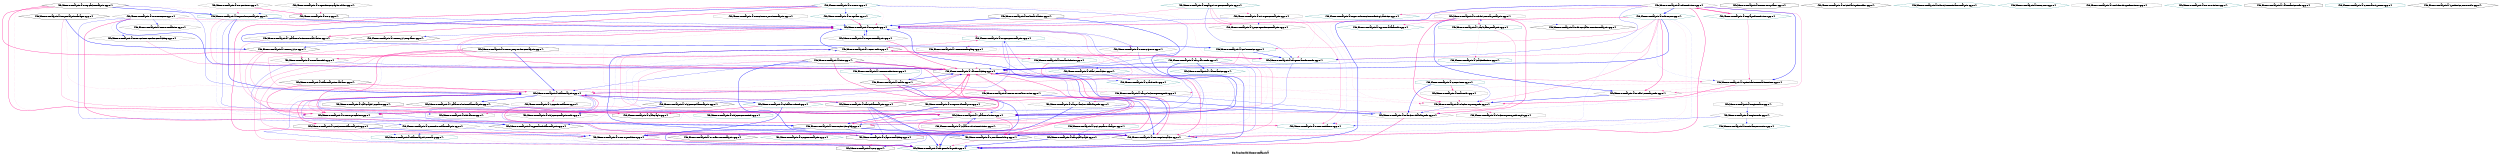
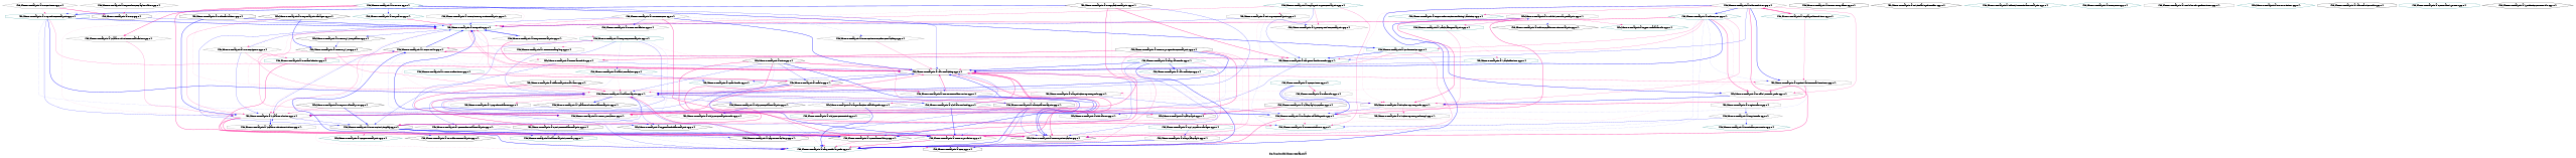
  digraph {
    label="bin/llvm-lto_lib/libLLVMAnalysis.a"
    rankdir=TB
    node [color=gray40 group=0 shape=hexagon]
    edge [color=blue style=solid]
    n1 [label="{lib/libLLVMAnalysis.a(EHPersonalities.cpp.o)}"]
    n2 [color=black label="{lib/libLLVMAnalysis.a(VectorUtils.cpp.o)}"]
    n3 [color=teal label="{lib/libLLVMAnalysis.a(DemandedBits.cpp.o)}" shape=octagon]
    n4 [color=teal label="{lib/libLLVMAnalysis.a(LoopAccessAnalysis.cpp.o)}" shape=octagon]
    n5 [color=teal label="{lib/libLLVMAnalysis.a(LoopInfo.cpp.o)}" shape=octagon]
    n6 [label="{lib/libLLVMAnalysis.a(ScalarEvolution.cpp.o)}" shape=octagon]
    n7 [color=teal label="{lib/libLLVMAnalysis.a(TargetTransformInfo.cpp.o)}" shape=octagon]
    n8 [color=black label="{lib/libLLVMAnalysis.a(TypeBasedAliasAnalysis.cpp.o)}"]
    n9 [color=black label="{lib/libLLVMAnalysis.a(ValueTracking.cpp.o)}" shape=octagon]
    n10 [color=black label="{lib/libLLVMAnalysis.a(AssumptionCache.cpp.o)}"]
    n11 [label="{lib/libLLVMAnalysis.a(AliasAnalysis.cpp.o)}" shape=octagon]
    n12 [color=teal label="{lib/libLLVMAnalysis.a(TargetLibraryInfo.cpp.o)}"]
    n13 [label="{lib/libLLVMAnalysis.a(MemoryLocation.cpp.o)}" shape=octagon]
    n14 [color=teal label="{lib/libLLVMAnalysis.a(AliasSetTracker.cpp.o)}"]
    n15 [label="{lib/libLLVMAnalysis.a(VFABIDemangling.cpp.o)}" shape=octagon]
    n16 [label="{lib/libLLVMAnalysis.a(IVDescriptors.cpp.o)}"]
    n17 [label="{lib/libLLVMAnalysis.a(LoopNestAnalysis.cpp.o)}"]
    n18 [color=black label="{lib/libLLVMAnalysis.a(MemorySSAUpdater.cpp.o)}"]
    n19 [color=black label="{lib/libLLVMAnalysis.a(ConstantFolding.cpp.o)}"]
    n20 [color=black label="{lib/libLLVMAnalysis.a(InstructionSimplify.cpp.o)}" shape=octagon]
    n21 [label="{lib/libLLVMAnalysis.a(ScalarEvolutionDivision.cpp.o)}" shape=octagon]
    n22 [label="{lib/libLLVMAnalysis.a(AssumeBundleQueries.cpp.o)}"]
    n23 [color=teal label="{lib/libLLVMAnalysis.a(GuardUtils.cpp.o)}"]
    n24 [color=black label="{lib/libLLVMAnalysis.a(Loads.cpp.o)}"]
    n25 [label="{lib/libLLVMAnalysis.a(OptimizationRemarkEmitter.cpp.o)}" shape=octagon]
    n26 [color=black label="{lib/libLLVMAnalysis.a(BasicAliasAnalysis.cpp.o)}" shape=octagon]
    n27 [label="{lib/libLLVMAnalysis.a(CFLAndersAliasAnalysis.cpp.o)}"]
    n28 [color=black label="{lib/libLLVMAnalysis.a(CFLSteensAliasAnalysis.cpp.o)}" shape=octagon]
    n29 [color=black label="{lib/libLLVMAnalysis.a(CaptureTracking.cpp.o)}" shape=octagon]
    n30 [color=teal label="{lib/libLLVMAnalysis.a(GlobalsModRef.cpp.o)}"]
    n31 [color=black label="{lib/libLLVMAnalysis.a(ObjCARCAliasAnalysis.cpp.o)}"]
    n32 [color=black label="{lib/libLLVMAnalysis.a(ScalarEvolutionAliasAnalysis.cpp.o)}"]
    n33 [label="{lib/libLLVMAnalysis.a(ScopedNoAliasAA.cpp.o)}" shape=octagon]
    n34 [color=black label="{lib/libLLVMAnalysis.a(MemorySSA.cpp.o)}"]
    n35 [label="{lib/libLLVMAnalysis.a(MemoryBuiltins.cpp.o)}"]
    n36 [color=teal label="{lib/libLLVMAnalysis.a(CmpInstAnalysis.cpp.o)}"]
    n37 [color=black label="{lib/libLLVMAnalysis.a(OverflowInstAnalysis.cpp.o)}"]
    n38 [label="{lib/libLLVMAnalysis.a(ProfileSummaryInfo.cpp.o)}"]
    n39 [label="{lib/libLLVMAnalysis.a(BlockFrequencyInfo.cpp.o)}" shape=octagon]
    n40 [label="{lib/libLLVMAnalysis.a(BranchProbabilityInfo.cpp.o)}"]
    n41 [label="{lib/libLLVMAnalysis.a(LazyBlockFrequencyInfo.cpp.o)}" shape=octagon]
    n42 [color=black label="{lib/libLLVMAnalysis.a(CFG.cpp.o)}" shape=octagon]
    n43 [label="{lib/libLLVMAnalysis.a(PhiValues.cpp.o)}" shape=octagon]
    n44 [color=teal label="{lib/libLLVMAnalysis.a(AliasAnalysisSummary.cpp.o)}" shape=octagon]
    n45 [color=black label="{lib/libLLVMAnalysis.a(CallGraph.cpp.o)}" shape=octagon]
    n46 [color=teal label="{lib/libLLVMAnalysis.a(ObjCARCInstKind.cpp.o)}" shape=octagon]
    n47 [label="{lib/libLLVMAnalysis.a(ObjCARCAnalysisUtils.cpp.o)}"]
    n48 [label="{lib/libLLVMAnalysis.a(BlockFrequencyInfoImpl.cpp.o)}" shape=octagon]
    n49 [color=teal label="{lib/libLLVMAnalysis.a(PostDominators.cpp.o)}" shape=octagon]
    n50 [label="{lib/libLLVMAnalysis.a(LazyBranchProbabilityInfo.cpp.o)}"]
    n51 [color=black label="{lib/libLLVMAnalysis.a(DomTreeUpdater.cpp.o)}" shape=octagon]
    n52 [label="{lib/libLLVMAnalysis.a(PHITransAddr.cpp.o)}"]
    n53 [label="{lib/libLLVMAnalysis.a(ModuleSummaryAnalysis.cpp.o)}" shape=octagon]
    n54 [color=black label="{lib/libLLVMAnalysis.a(IndirectCallPromotionAnalysis.cpp.o)}"]
    n55 [color=teal label="{lib/libLLVMAnalysis.a(StackSafetyAnalysis.cpp.o)}" shape=octagon]
    n56 [color=teal label="{lib/libLLVMAnalysis.a(TypeMetadataUtils.cpp.o)}"]
    n57 [color=teal label="{lib/libLLVMAnalysis.a(StackLifetime.cpp.o)}" shape=octagon]
    n58 [color=teal label="{lib/libLLVMAnalysis.a(DominanceFrontier.cpp.o)}"]
    n59 [color=teal label="{lib/libLLVMAnalysis.a(IVUsers.cpp.o)}"]
    n60 [color=teal label="{lib/libLLVMAnalysis.a(CodeMetrics.cpp.o)}" shape=octagon]
    n61 [color=teal label="{lib/libLLVMAnalysis.a(LoopPass.cpp.o)}"]
    n62 [label="{lib/libLLVMAnalysis.a(ScalarEvolutionNormalization.cpp.o)}"]
    n63 [color=black label="{lib/libLLVMAnalysis.a(MemoryDependenceAnalysis.cpp.o)}" shape=octagon]
    n64 [color=black label="{lib/libLLVMAnalysis.a(CallGraphSCCPass.cpp.o)}" shape=octagon]
    n65 [color=teal label="{lib/libLLVMAnalysis.a(InlineCost.cpp.o)}"]
    n66 [color=teal label="{lib/libLLVMAnalysis.a(LegacyDivergenceAnalysis.cpp.o)}"]
    n67 [label="{lib/libLLVMAnalysis.a(DivergenceAnalysis.cpp.o)}" shape=octagon]
    n68 [label="{lib/libLLVMAnalysis.a(SyncDependenceAnalysis.cpp.o)}"]
    n69 [color=black label="{lib/libLLVMAnalysis.a(AliasAnalysisEvaluator.cpp.o)}"]
    n70 [color=teal label="{lib/libLLVMAnalysis.a(CFGPrinter.cpp.o)}" shape=octagon]
    n71 [label="{lib/libLLVMAnalysis.a(HeatUtils.cpp.o)}" shape=octagon]
    n72 [color=teal label="{lib/libLLVMAnalysis.a(CGSCCPassManager.cpp.o)}" shape=octagon]
    n73 [label="{lib/libLLVMAnalysis.a(LazyCallGraph.cpp.o)}" shape=octagon]
    n74 [color=black label="{lib/libLLVMAnalysis.a(DDG.cpp.o)}" shape=octagon]
    n75 [label="{lib/libLLVMAnalysis.a(DDGPrinter.cpp.o)}"]
    n76 [color=teal label="{lib/libLLVMAnalysis.a(DependenceAnalysis.cpp.o)}" shape=octagon]
    n77 [color=black label="{lib/libLLVMAnalysis.a(Delinearization.cpp.o)}" shape=octagon]
    n78 [label="{lib/libLLVMAnalysis.a(FunctionPropertiesAnalysis.cpp.o)}" shape=octagon]
    n79 [color=black label="{lib/libLLVMAnalysis.a(IRSimilarityIdentifier.cpp.o)}"]
    n80 [label="{lib/libLLVMAnalysis.a(InlineAdvisor.cpp.o)}"]
    n81 [color=teal label="{lib/libLLVMAnalysis.a(ImportedFunctionsInliningStatistics.cpp.o)}"]
    n82 [color=teal label="{lib/libLLVMAnalysis.a(ReplayInlineAdvisor.cpp.o)}"]
    n83 [color=teal label="{lib/libLLVMAnalysis.a(InlineSizeEstimatorAnalysis.cpp.o)}"]
    n84 [color=teal label="{lib/libLLVMAnalysis.a(InstCount.cpp.o)}"]
    n85 [color=teal label="{lib/libLLVMAnalysis.a(LazyValueInfo.cpp.o)}"]
    n86 [color=teal label="{lib/libLLVMAnalysis.a(ValueLattice.cpp.o)}"]
    n87 [color=black label="{lib/libLLVMAnalysis.a(Lint.cpp.o)}"]
    n88 [color=black label="{lib/libLLVMAnalysis.a(LoopAnalysisManager.cpp.o)}"]
    n89 [color=black label="{lib/libLLVMAnalysis.a(LoopCacheAnalysis.cpp.o)}"]
    n90 [color=teal label="{lib/libLLVMAnalysis.a(MemDerefPrinter.cpp.o)}" shape=octagon]
    n91 [label="{lib/libLLVMAnalysis.a(ModuleDebugInfoPrinter.cpp.o)}" shape=octagon]
    n92 [label="{lib/libLLVMAnalysis.a(MustExecute.cpp.o)}"]
    n93 [label="{lib/libLLVMAnalysis.a(InstructionPrecedenceTracking.cpp.o)}"]
    n94 [label="{lib/libLLVMAnalysis.a(RegionInfo.cpp.o)}"]
    n95 [color=teal label="{lib/libLLVMAnalysis.a(PtrUseVisitor.cpp.o)}"]
    n96 [color=black label="{lib/libLLVMAnalysis.a(ValueLatticeUtils.cpp.o)}" shape=octagon]
    n97 [color=teal label="{lib/libLLVMAnalysis.a(ConstraintSystem.cpp.o)}" shape=octagon]
    n98 [color=black label="{lib/libLLVMAnalysis.a(LoopUnrollAnalyzer.cpp.o)}"]
    n99 [label="{lib/libLLVMAnalysis.a(DependenceGraphBuilder.cpp.o)}"]
    n100 [label="{lib/libLLVMAnalysis.a(RegionPass.cpp.o)}" shape=octagon]
    n101 [color=black label="{lib/libLLVMAnalysis.a(SyntheticCountsUtils.cpp.o)}"]
    n2 -> n3 [color=deeppink style=bold]
    n2 -> n4 [color=deeppink]
    n2 -> n5 [style=bold]
    n2 -> n6 [color=deeppink]
    n2 -> n7 [style=dotted]
    n2 -> n8 [style=dotted]
    n2 -> n9 [color=deeppink style=dotted]
    n3 -> n9 [style=dotted]
    n3 -> n10 [color=deeppink style=bold]
    n4 -> n2 [color=deeppink style=dotted]
    n4 -> n6
    n4 -> n9 [color=deeppink style=dotted]
-   n11 -> n4
+   n4 -> n11
    n4 -> n12 [style=dotted]
    n4 -> n13
    n4 -> n14 [style=dotted]
    n4 -> n15 [color=deeppink style=dotted]
    n5 -> n4 [color=deeppink style=dotted]
    n5 -> n6 [color=deeppink style=dotted]
    n5 -> n9 [color=deeppink]
    n5 -> n16 [color=deeppink style=dotted]
    n5 -> n17
    n5 -> n18
    n6 -> n5
    n6 -> n10 [color=deeppink style=bold]
    n6 -> n12 [color=deeppink style=dotted]
    n6 -> n19 [color=deeppink style=bold]
    n6 -> n20
    n6 -> n21 [style=bold]
    n7 -> n2 [color=deeppink style=bold]
    n7 -> n5 [style=dotted]
    n7 -> n6
    n9 -> n5 [color=deeppink]
    n9 -> n10 [color=deeppink style=bold]
    n9 -> n11 [color=deeppink]
    n9 -> n12 [color=deeppink style=dotted]
    n9 -> n22 [style=dotted]
    n9 -> n23
    n9 -> n24 [color=deeppink style=dotted]
    n9 -> n25 [color=deeppink]
    n11 -> n8
    n11 -> n9 [color=deeppink]
    n11 -> n12
    n11 -> n13 [color=deeppink]
    n11 -> n26
    n11 -> n27
    n11 -> n28 [color=deeppink style=bold]
    n11 -> n29
    n11 -> n30 [style=dotted]
    n11 -> n31
    n11 -> n32 [style=bold]
    n11 -> n33 [color=deeppink]
    n13 -> n8
    n13 -> n12 [style=dotted]
    n14 -> n11 [color=deeppink style=dotted]
    n14 -> n13 [style=dotted]
    n14 -> n23
    n16 -> n3 [color=deeppink]
    n16 -> n5
    n16 -> n6
    n16 -> n9 [color=deeppink]
    n17 -> n5 [style=bold]
    n17 -> n9 [color=deeppink style=bold]
    n18 -> n34
    n19 -> n2 [style=bold]
    n19 -> n9 [style=bold]
    n19 -> n12 [color=deeppink]
    n20 -> n2 [style=dotted]
    n20 -> n9
    n20 -> n10
    n20 -> n11
    n20 -> n12 [style=bold]
    n20 -> n19 [style=bold]
    n20 -> n29
    n20 -> n35 [style=dotted]
    n20 -> n36 [color=deeppink style=dotted]
    n20 -> n37
    n21 -> n6 [style=dotted]
    n22 -> n9 [color=deeppink style=bold]
    n22 -> n10 [style=bold]
    n24 -> n5 [color=deeppink]
    n24 -> n6
    n24 -> n9 [style=bold]
    n24 -> n11 [color=deeppink style=dotted]
    n24 -> n13 [color=deeppink style=bold]
    n24 -> n19 [style=dotted]
    n24 -> n22 [color=deeppink style=bold]
    n24 -> n35 [style=bold]
    n25 -> n38 [color=deeppink style=dotted]
    n25 -> n39 [color=deeppink style=bold]
    n25 -> n40 [style=dotted]
    n25 -> n41 [color=deeppink style=dotted]
    n26 -> n9 [color=deeppink style=bold]
    n26 -> n10
    n26 -> n11 [color=deeppink]
    n26 -> n12 [style=bold]
    n26 -> n13 [color=deeppink style=dotted]
    n26 -> n29
    n26 -> n35 [style=dotted]
    n26 -> n42
    n26 -> n43 [color=deeppink style=dotted]
    n27 -> n12 [color=deeppink style=dotted]
    n27 -> n35
    n27 -> n44 [style=dotted]
    n28 -> n12 [style=dotted]
-   n28 -> n35 [style=bold]
    n28 -> n44 [style=dotted]
    n29 -> n9 [color=deeppink style=bold]
    n29 -> n11 [color=deeppink style=bold]
    n29 -> n42 [color=deeppink style=dotted]
    n30 -> n9 [color=deeppink style=bold]
    n30 -> n11
    n30 -> n12 [color=deeppink style=dotted]
    n30 -> n35 [style=bold]
    n30 -> n45 [color=deeppink style=bold]
    n31 -> n9
    n31 -> n46 [color=deeppink style=dotted]
    n31 -> n47 [style=bold]
    n32 -> n6
    n34 -> n11 [color=deeppink]
    n34 -> n13 [color=deeppink]
    n34 -> n52 [color=deeppink style=dotted]
    n35 -> n9 [color=deeppink style=bold]
    n35 -> n12 [color=deeppink style=bold]
    n38 -> n39 [style=bold]
    n39 -> n5 [color=deeppink style=dotted]
    n39 -> n40
    n39 -> n48 [color=deeppink]
    n40 -> n5 [style=bold]
    n40 -> n12 [color=deeppink style=bold]
    n40 -> n49 [color=deeppink style=dotted]
    n41 -> n5 [color=deeppink]
    n41 -> n39 [color=deeppink style=dotted]
    n41 -> n40
    n41 -> n50 [color=deeppink]
    n47 -> n11 [style=dotted]
    n50 -> n5 [color=deeppink style=dotted]
    n50 -> n12 [style=bold]
    n50 -> n40
    n52 -> n9
    n52 -> n20
    n53 -> n5 [style=dotted]
    n53 -> n38 [style=bold]
    n53 -> n39 [color=deeppink style=bold]
    n53 -> n40 [color=deeppink style=bold]
    n53 -> n54 [style=dotted]
    n53 -> n55 [color=deeppink]
    n53 -> n56 [color=deeppink]
    n55 -> n6 [color=deeppink]
    n55 -> n53 [style=dotted]
    n55 -> n57 [color=deeppink style=dotted]
    n57 -> n9
    n59 -> n5 [color=deeppink style=dotted]
    n59 -> n6 [color=deeppink style=dotted]
    n59 -> n9
    n59 -> n10 [color=deeppink style=bold]
    n59 -> n60 [style=bold]
    n59 -> n61
    n59 -> n62 [color=deeppink style=bold]
    n60 -> n7 [style=bold]
    n60 -> n9 [color=deeppink]
    n60 -> n10 [color=deeppink]
    n61 -> n5 [color=deeppink style=bold]
    n62 -> n6 [color=deeppink]
    n63 -> n9 [color=deeppink style=dotted]
    n63 -> n10 [color=deeppink style=dotted]
    n63 -> n11 [style=bold]
    n63 -> n12 [color=deeppink]
    n63 -> n13 [color=deeppink style=bold]
    n63 -> n35 [color=deeppink]
    n63 -> n43 [style=dotted]
    n63 -> n52 [color=deeppink style=bold]
    n64 -> n45 [color=deeppink style=bold]
    n65 -> n5 [color=deeppink style=bold]
    n65 -> n7 [color=deeppink]
    n65 -> n9 [style=bold]
    n65 -> n10 [style=dotted]
    n65 -> n19 [style=dotted]
    n65 -> n20 [color=deeppink style=dotted]
    n65 -> n25 [style=dotted]
    n65 -> n38 [color=deeppink style=bold]
    n65 -> n39 [color=deeppink]
    n65 -> n60 [color=deeppink]
    n66 -> n5 [color=deeppink]
    n66 -> n7
    n66 -> n49 [color=deeppink]
    n66 -> n67 [color=deeppink style=dotted]
    n66 -> n68 [color=deeppink]
    n67 -> n5
    n67 -> n7 [color=deeppink style=dotted]
    n67 -> n49 [style=dotted]
    n67 -> n68 [style=dotted]
    n69 -> n11 [color=deeppink style=bold]
    n69 -> n13 [color=deeppink style=bold]
    n70 -> n39
    n70 -> n40 [style=bold]
    n70 -> n71 [color=deeppink style=bold]
    n71 -> n39 [color=deeppink style=dotted]
    n72 -> n73
    n73 -> n12 [style=bold]
    n74 -> n5
    n75 -> n74 [color=deeppink style=bold]
    n75 -> n76 [color=deeppink style=dotted]
    n76 -> n5 [style=bold]
    n76 -> n6
    n76 -> n9 [color=deeppink]
    n76 -> n11 [style=bold]
    n76 -> n13 [style=dotted]
    n77 -> n5 [style=bold]
    n77 -> n6 [style=bold]
    n78 -> n5 [style=dotted]
    n80 -> n7
    n80 -> n10 [color=deeppink style=bold]
    n80 -> n12 [style=bold]
    n80 -> n25 [style=bold]
    n80 -> n38 [color=deeppink]
    n80 -> n39 [color=deeppink style=dotted]
    n80 -> n65 [style=bold]
    n80 -> n81 [color=deeppink]
    n80 -> n82 [color=deeppink style=bold]
    n82 -> n25 [color=deeppink]
    n82 -> n80 [color=deeppink style=bold]
    n85 -> n9 [style=bold]
    n85 -> n10
    n85 -> n12 [style=bold]
    n85 -> n19 [style=dotted]
    n85 -> n20 [color=deeppink]
    n85 -> n86 [style=bold]
    n87 -> n9 [color=deeppink style=bold]
    n87 -> n10 [style=bold]
    n87 -> n11
    n87 -> n12 [style=dotted]
    n87 -> n13 [color=deeppink]
    n87 -> n19 [color=deeppink style=bold]
    n87 -> n20 [color=deeppink style=bold]
    n87 -> n24
    n88 -> n5 [style=dotted]
    n88 -> n6 [color=deeppink]
    n88 -> n11 [color=deeppink style=dotted]
    n88 -> n34 [style=bold]
    n89 -> n5 [color=deeppink style=dotted]
    n89 -> n6 [color=deeppink style=bold]
    n89 -> n7 [color=deeppink style=bold]
    n89 -> n11
    n89 -> n13 [color=deeppink style=dotted]
    n89 -> n76 [style=bold]
    n90 -> n24 [color=deeppink style=bold]
    n92 -> n1
    n92 -> n5 [color=deeppink]
    n92 -> n9 [style=bold]
    n92 -> n20
    n92 -> n49 [color=deeppink style=bold]
    n92 -> n93 [style=dotted]
    n93 -> n9 [color=deeppink]
    n94 -> n49
    n94 -> n58
    n98 -> n6 [color=deeppink]
    n98 -> n20 [style=bold]
    n99 -> n74 [color=deeppink style=dotted]
    n99 -> n76 [style=dotted]
    n100 -> n94
  }
